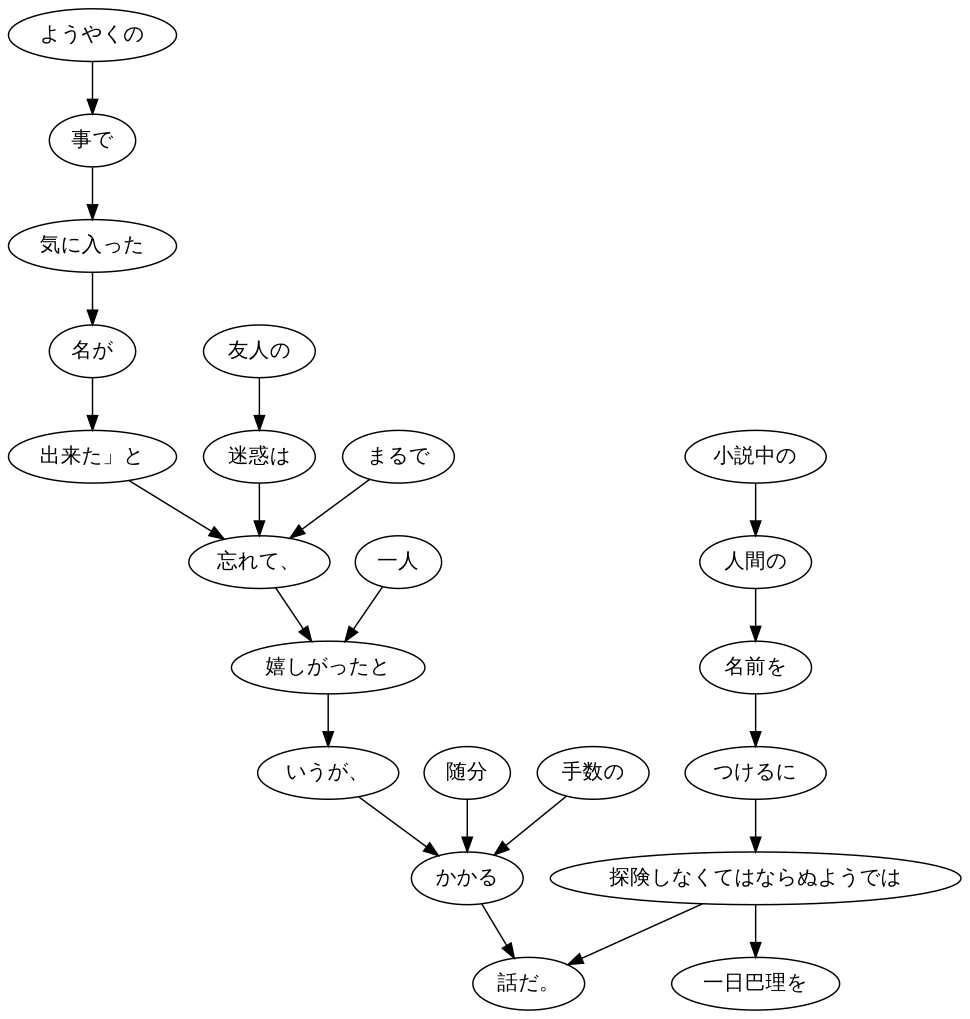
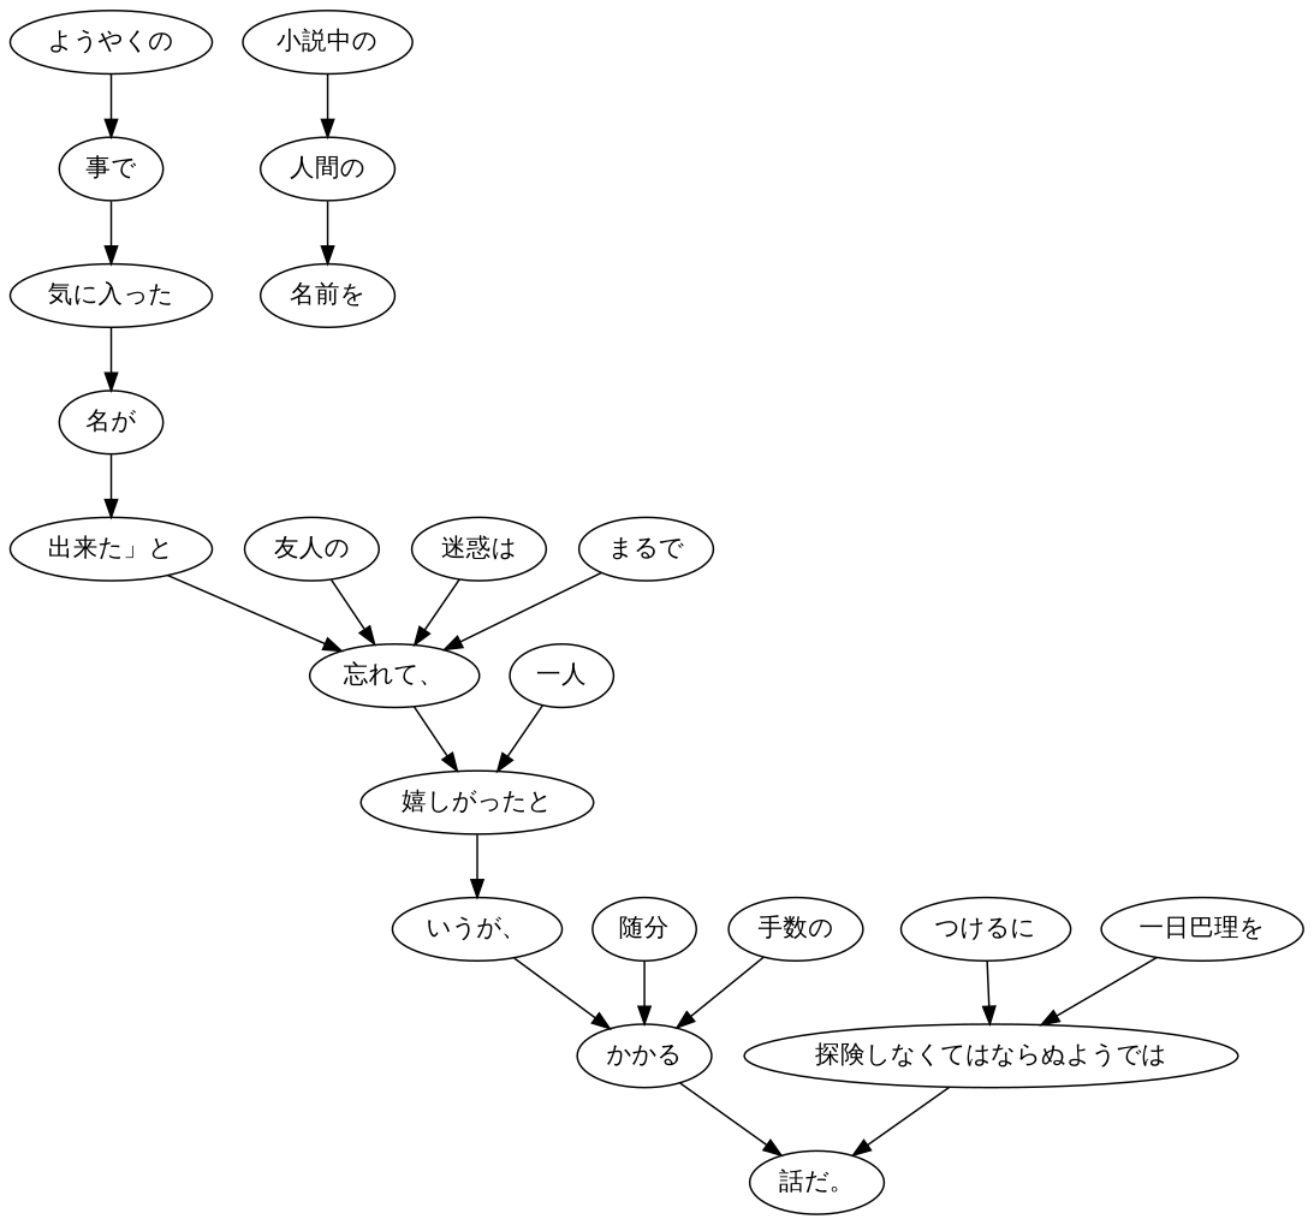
  digraph {
    fontname=Roboto
    node [fontname=Roboto]
    edge [fontname=Roboto]
    n1 [label="ようやくの"]
    n2 [label="事で"]
    n3 [label="気に入った"]
    n4 [label="名が"]
    n5 [label="出来た」と"]
    n6 [label="忘れて、"]
    n7 [label="嬉しがったと"]
    n8 [label="友人の"]
    n9 [label="迷惑は"]
    n10 [label="まるで"]
    n11 [label="いうが、"]
    n12 [label="一人"]
    n13 [label="かかる"]
    n14 [label="話だ。"]
    n15 [label="小説中の"]
    n16 [label="人間の"]
    n17 [label="名前を"]
    n18 [label="つけるに"]
    n19 [label="探険しなくてはならぬようでは"]
    n20 [label="一日巴理を"]
    n21 [label="随分"]
    n22 [label="手数の"]
    n1 -> n2
    n2 -> n3
    n3 -> n4
    n4 -> n5
    n5 -> n6
    n6 -> n7
    n7 -> n11
-   n8 -> n9
+   n8 -> n6
    n9 -> n6
    n10 -> n6
    n11 -> n13
    n12 -> n7
    n13 -> n14
    n15 -> n16
    n16 -> n17
-   n17 -> n18
    n18 -> n19
    n19 -> n14
-   n19 -> n20
+   n20 -> n19
    n21 -> n13
    n22 -> n13
  }
